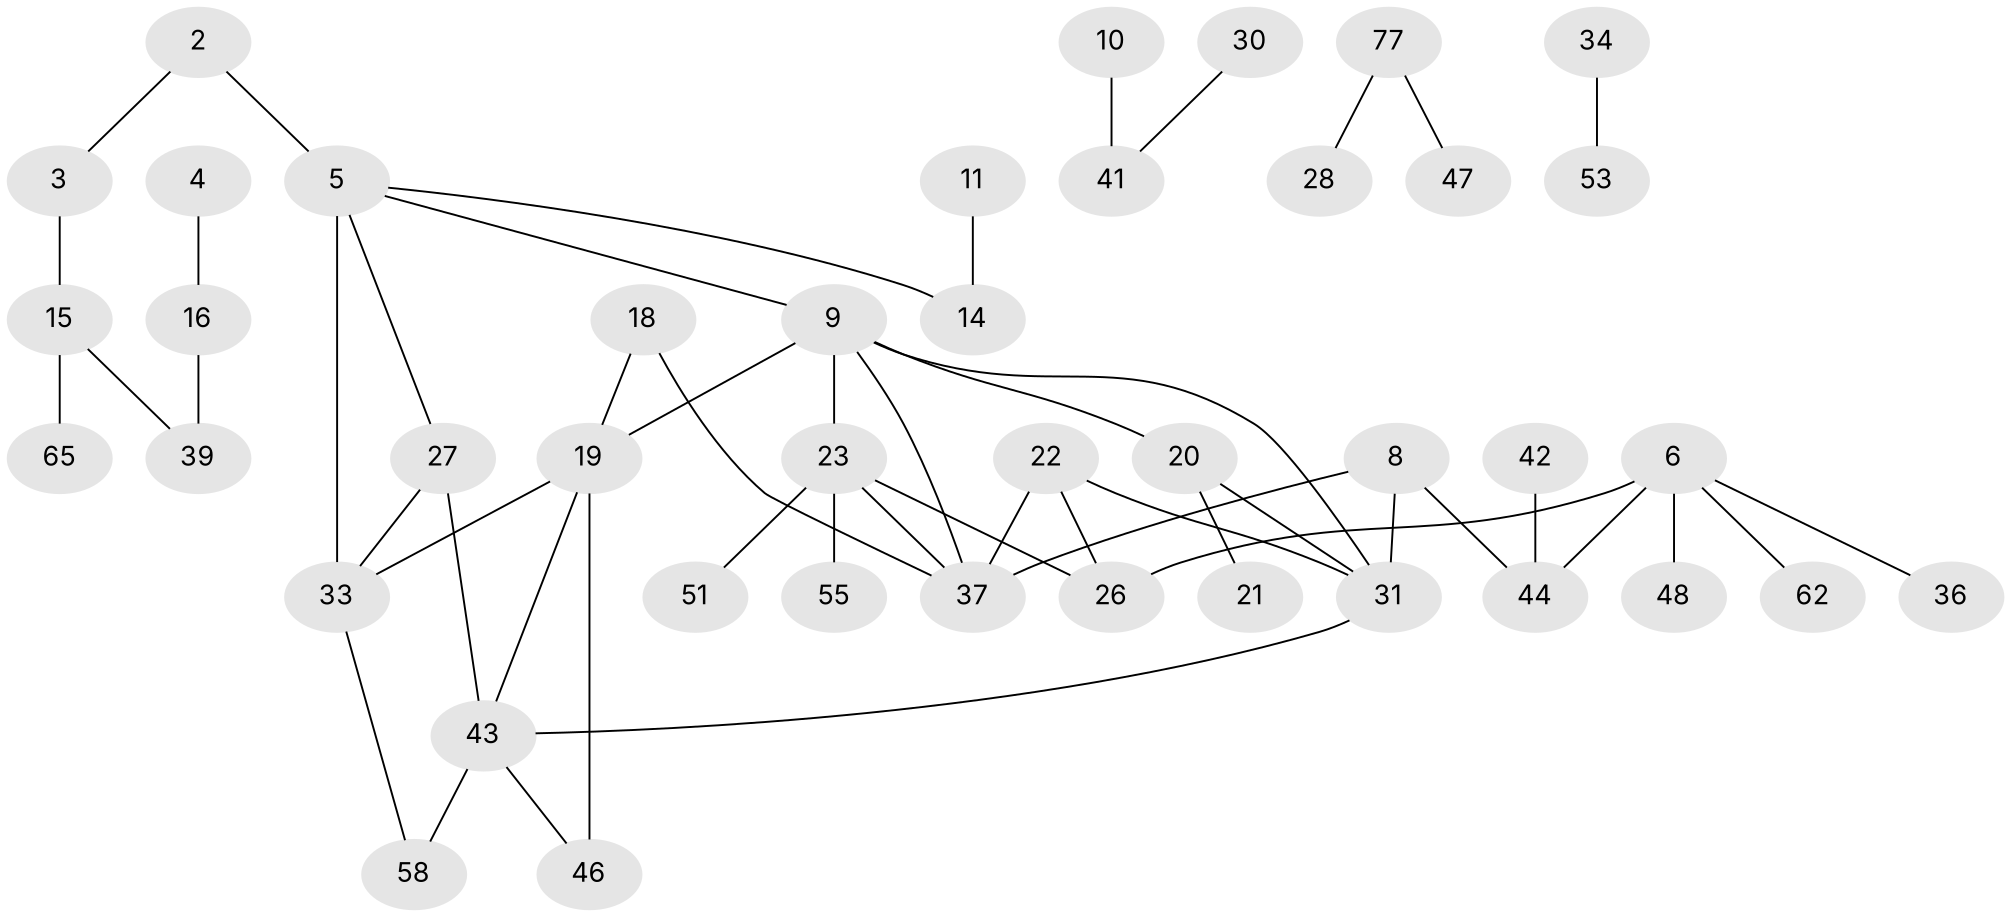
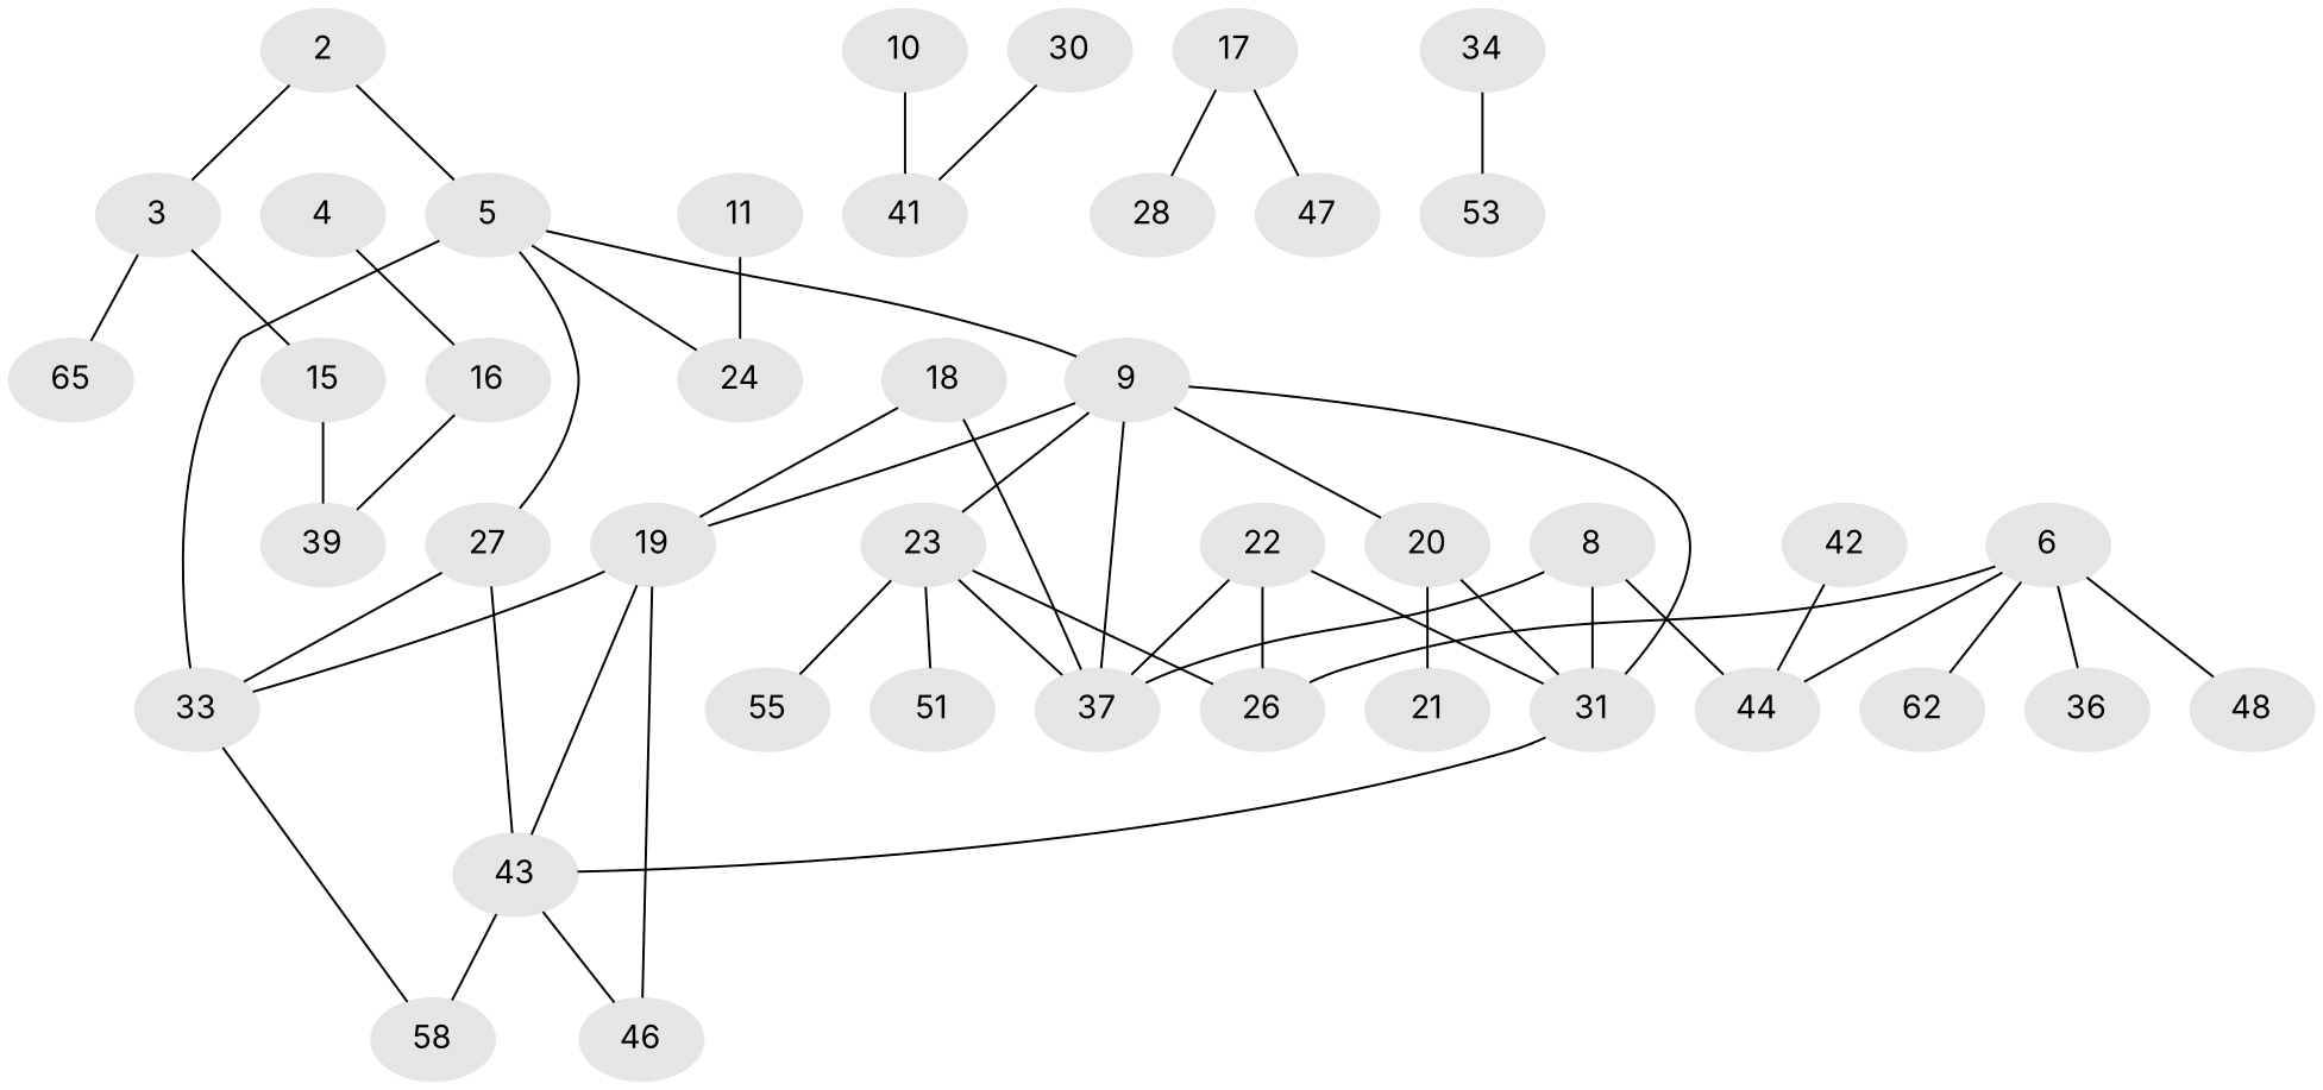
  graph {
    fontname=Inter
    node [color=gray90 fontname=Inter style=filled]
    edge [fontname=Inter weight=1.0]
    2
    3
    5
    15
    33
    9
-   24 [label=14]
+   24
    27
    58
    39
    65
    4
    16
    31
    37
    19
    23
    20
    43
    6
    26
    36
    48
    62
    44
    8
    46
    51
    55
    42
    10
    41
    11
    n34 [label=18]
-   17 [label=77]
+   17
    28
    47
    21
    22
    30
    34
    53
    2 -- 3
    2 -- 5
    3 -- 15
    5 -- 33 [weight=4.0]
    5 -- 9
    5 -- 24
    5 -- 27
    15 -- 39
-   15 -- 65
+   3 -- 65
    33 -- 58
    9 -- 31
    9 -- 37
    9 -- 19
    9 -- 23
    9 -- 20
    27 -- 33
    27 -- 43
    4 -- 16
    16 -- 39
    31 -- 43 [weight=3.0]
    19 -- 33
    19 -- 43
    19 -- 46 [weight=2.0]
    23 -- 37
    23 -- 26
    23 -- 51
    23 -- 55
    20 -- 31
    20 -- 21
    43 -- 58
    43 -- 46
    6 -- 26
    6 -- 36
    6 -- 48 [weight=2.0]
    6 -- 62
    6 -- 44
    8 -- 31
    8 -- 37
    8 -- 44
    42 -- 44
    10 -- 41 [weight=2.0]
    11 -- 24 [weight=2.0]
    n34 -- 37
    n34 -- 19
    17 -- 28
    17 -- 47
    22 -- 31
    22 -- 37
    22 -- 26
    30 -- 41
    34 -- 53
  }
